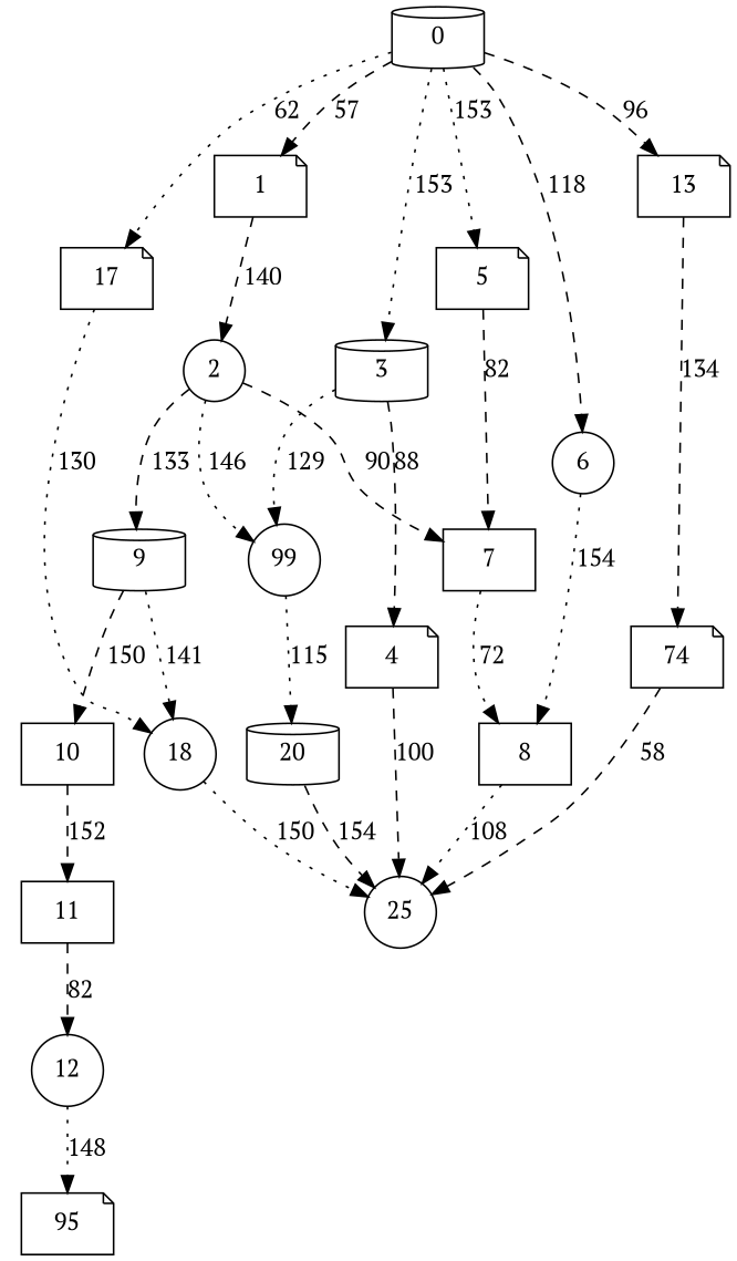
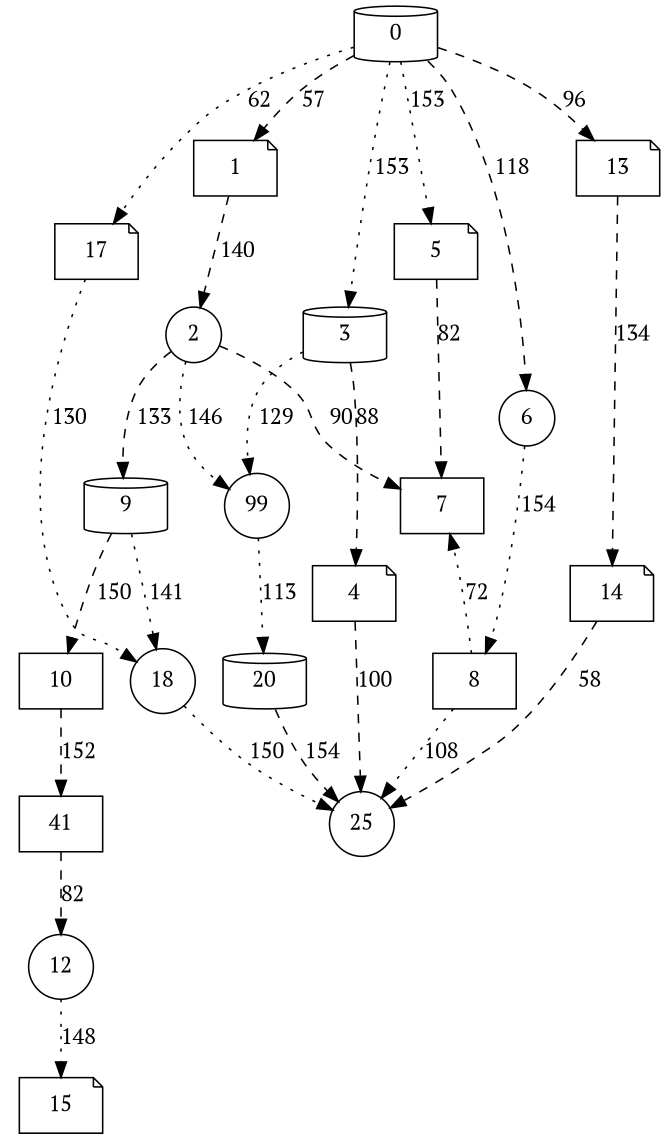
  digraph {
    fontname="PT Serif"
    node [fontname="PT Serif" shape=note]
    edge [fontname="PT Serif" style=dashed]
    0 [shape=cylinder]
    1
    3 [shape=cylinder]
    5
    6 [shape=circle]
    13
    17
    2 [shape=circle]
    n9 [label=99 shape=circle]
    4
    7 [shape=box]
    8 [shape=box]
-   14 [label=74]
+   14
    18 [shape=circle]
    9 [shape=cylinder]
    20 [shape=cylinder]
    n17 [label=25 shape=circle]
    10 [shape=box]
-   11 [shape=box]
+   11 [shape=box label=41]
    12 [shape=circle]
-   15 [label=95]
+   15
    0 -> 1 [label=57]
    0 -> 3 [label=153 style=dotted]
    0 -> 5 [label=153 style=dotted]
    0 -> 6 [label=118]
    0 -> 13 [label=96]
    0 -> 17 [label=62 style=dotted]
    1 -> 2 [label=140]
    3 -> n9 [label=129 style=dotted]
    3 -> 4 [label=88]
    5 -> 7 [label=82]
    6 -> 8 [label=154 style=dotted]
    13 -> 14 [label=134]
    17 -> 18 [label=130 style=dotted]
    2 -> n9 [label=146 style=dotted]
    2 -> 7 [label=90]
    2 -> 9 [label=133]
-   n9 -> 20 [label=115 style=dotted]
+   n9 -> 20 [label=113 style=dotted]
    4 -> n17 [label=100]
-   7 -> 8 [label=72 style=dotted]
+   8 -> 7 [label=72 style=dotted]
    8 -> n17 [label=108 style=dotted]
    14 -> n17 [label=58]
    18 -> n17 [label=150 style=dotted]
    9 -> 18 [label=141 style=dotted]
    9 -> 10 [label=150]
    20 -> n17 [label=154]
    10 -> 11 [label=152]
    11 -> 12 [label=82]
    12 -> 15 [label=148 style=dotted]
  }
